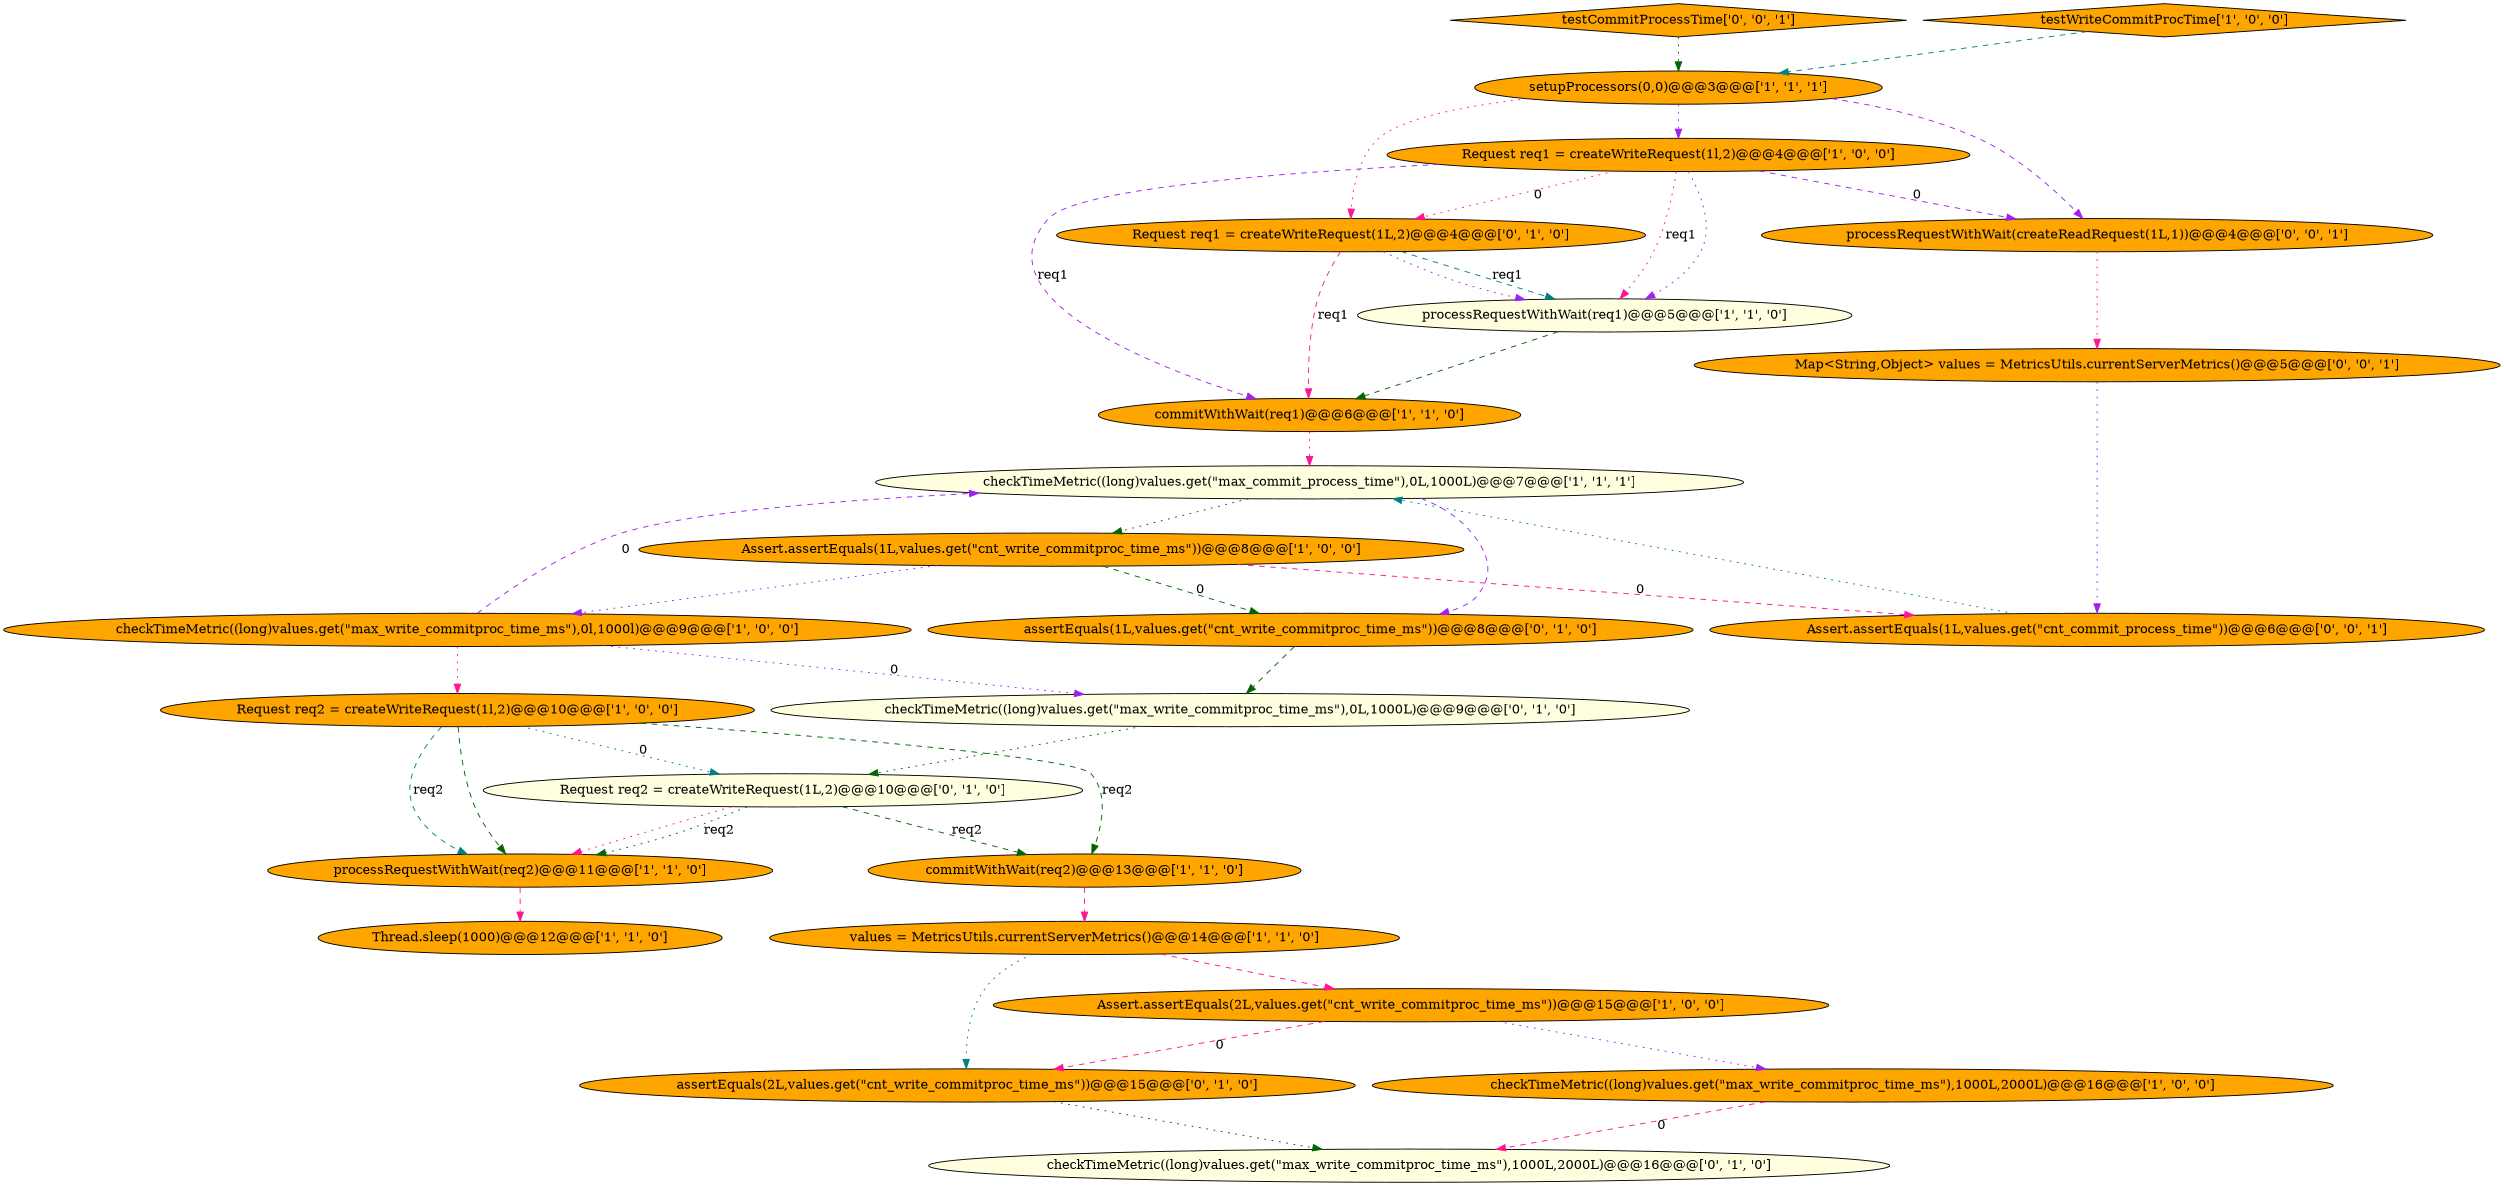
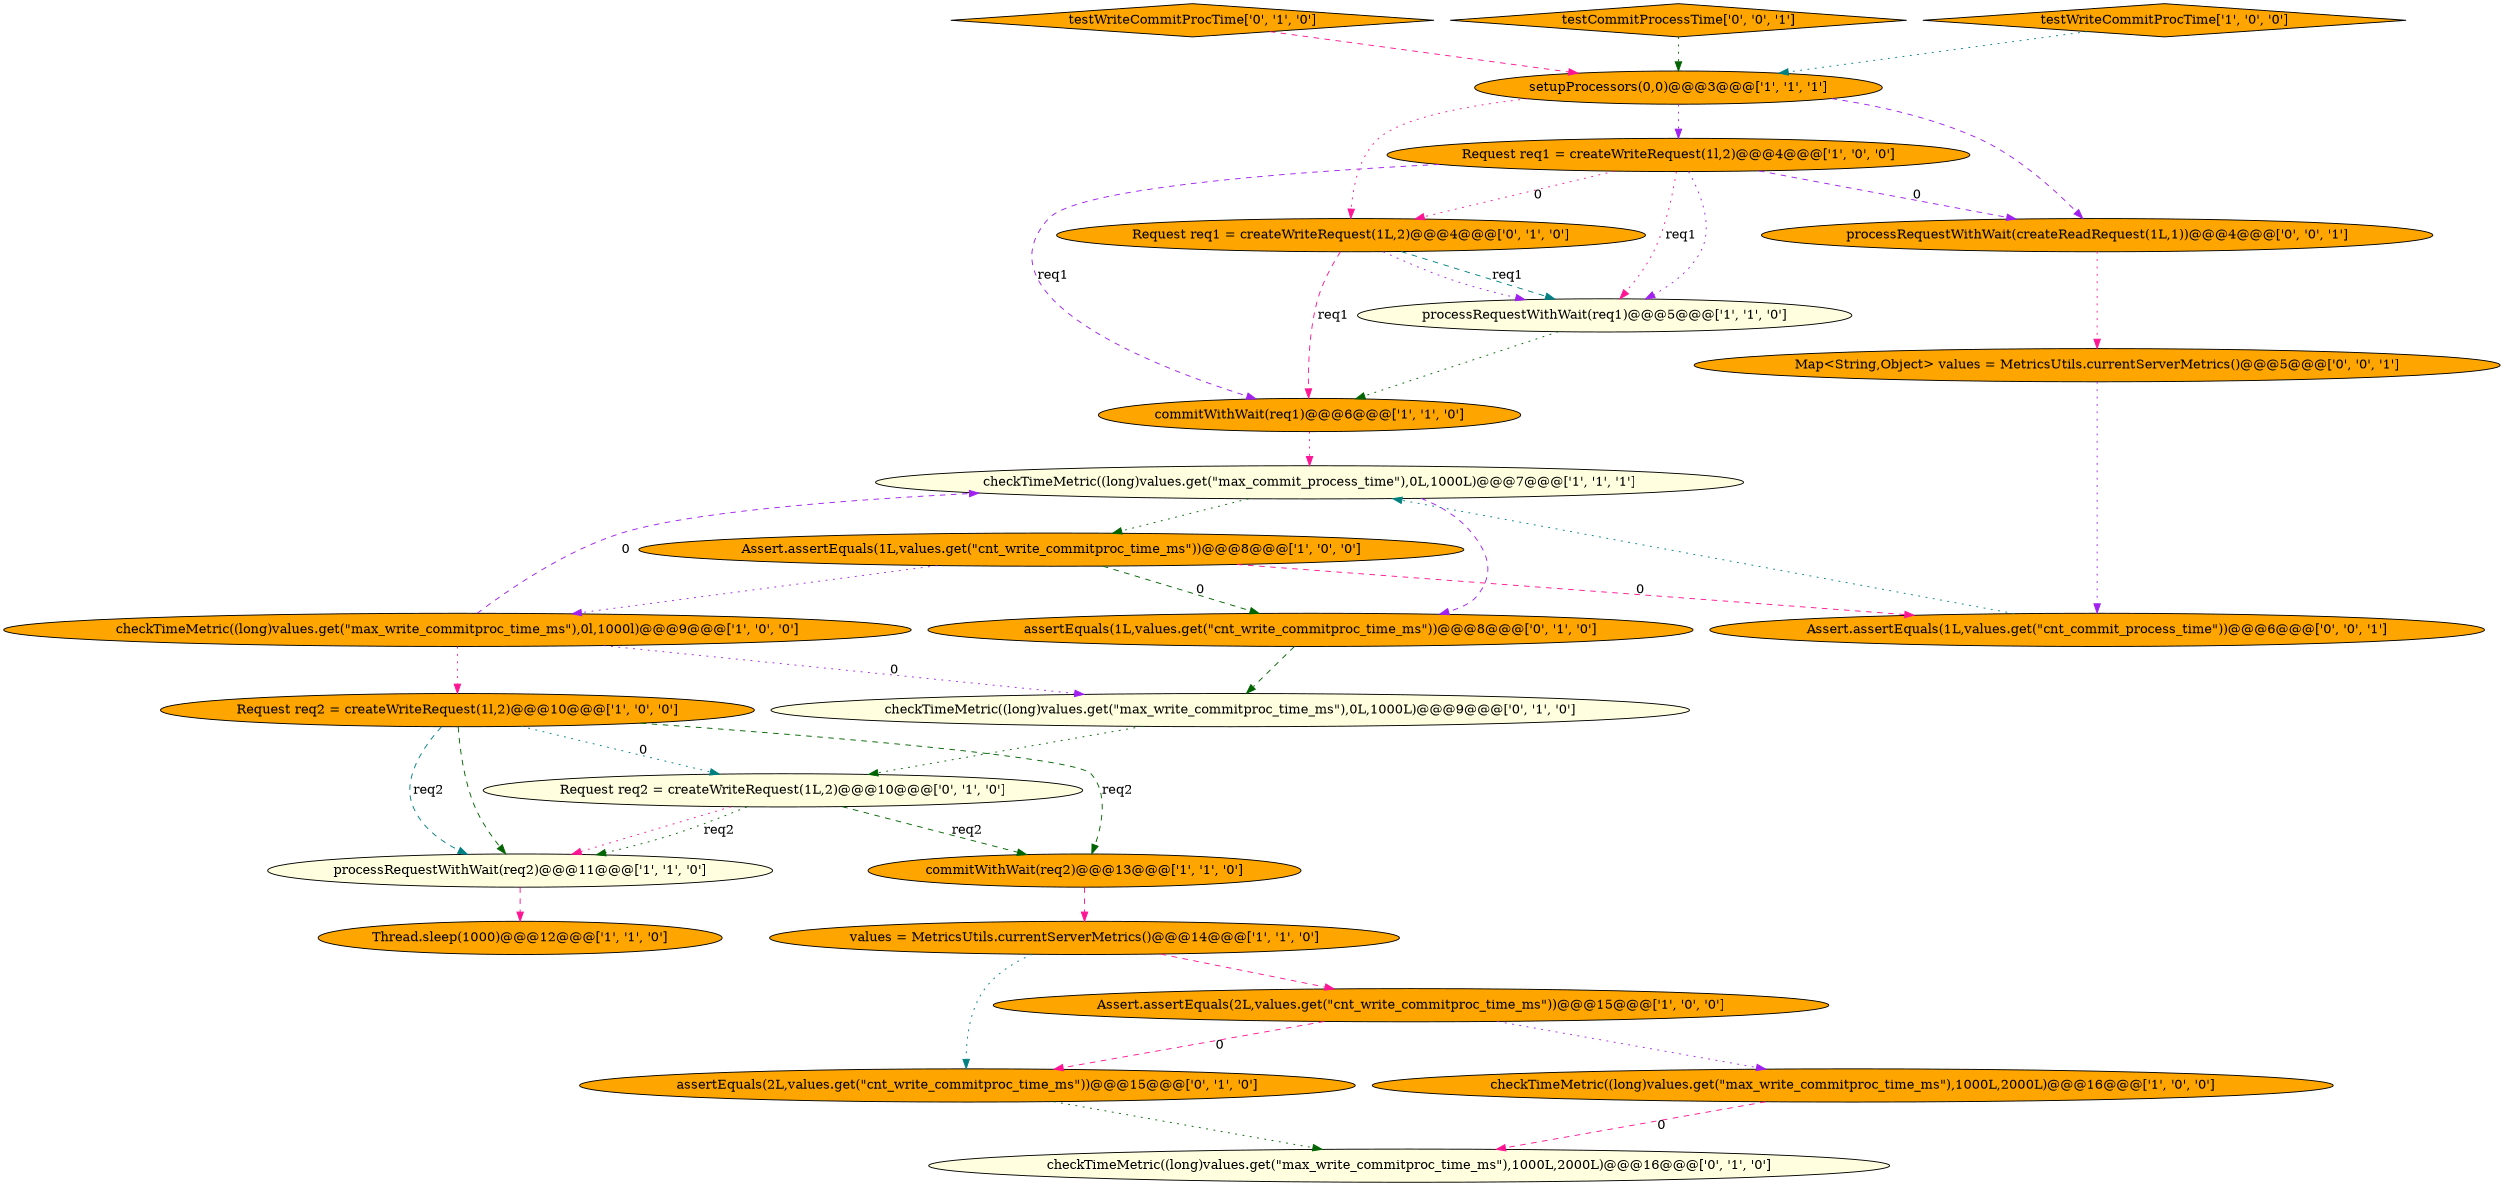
  digraph {
    node [fillcolor=orange shape=ellipse style=filled]
    edge [color=deeppink style=dotted]
    n1 [label="Thread.sleep(1000)@@@12@@@['1', '1', '0']"]
    n2 [label="commitWithWait(req2)@@@13@@@['1', '1', '0']"]
    n3 [label="values = MetricsUtils.currentServerMetrics()@@@14@@@['1', '1', '0']"]
    n4 [label="Request req2 = createWriteRequest(1l,2)@@@10@@@['1', '0', '0']"]
-   n5 [label="processRequestWithWait(req2)@@@11@@@['1', '1', '0']"]
+   n5 [fillcolor=lightyellow label="processRequestWithWait(req2)@@@11@@@['1', '1', '0']"]
    n6 [fillcolor=lightyellow label="Request req2 = createWriteRequest(1L,2)@@@10@@@['0', '1', '0']"]
    n7 [fillcolor=lightyellow label="checkTimeMetric((long)values.get(\"max_write_commitproc_time_ms\"),0L,1000L)@@@9@@@['0', '1', '0']"]
    n8 [label="assertEquals(2L,values.get(\"cnt_write_commitproc_time_ms\"))@@@15@@@['0', '1', '0']"]
    n9 [fillcolor=lightyellow label="checkTimeMetric((long)values.get(\"max_write_commitproc_time_ms\"),1000L,2000L)@@@16@@@['0', '1', '0']"]
    n10 [fillcolor=lightyellow label="checkTimeMetric((long)values.get(\"max_commit_process_time\"),0L,1000L)@@@7@@@['1', '1', '1']"]
    n11 [label="assertEquals(1L,values.get(\"cnt_write_commitproc_time_ms\"))@@@8@@@['0', '1', '0']"]
    n12 [label="Assert.assertEquals(1L,values.get(\"cnt_write_commitproc_time_ms\"))@@@8@@@['1', '0', '0']"]
    n13 [label="checkTimeMetric((long)values.get(\"max_write_commitproc_time_ms\"),0l,1000l)@@@9@@@['1', '0', '0']"]
    n14 [label="Assert.assertEquals(1L,values.get(\"cnt_commit_process_time\"))@@@6@@@['0', '0', '1']"]
    n15 [label="setupProcessors(0,0)@@@3@@@['1', '1', '1']"]
    n16 [label="Request req1 = createWriteRequest(1l,2)@@@4@@@['1', '0', '0']"]
    n17 [label="processRequestWithWait(createReadRequest(1L,1))@@@4@@@['0', '0', '1']"]
    n18 [label="Request req1 = createWriteRequest(1L,2)@@@4@@@['0', '1', '0']"]
    n19 [fillcolor=lightyellow label="processRequestWithWait(req1)@@@5@@@['1', '1', '0']"]
    n20 [label="commitWithWait(req1)@@@6@@@['1', '1', '0']"]
    n21 [label="Map<String,Object> values = MetricsUtils.currentServerMetrics()@@@5@@@['0', '0', '1']"]
    n22 [label="Assert.assertEquals(2L,values.get(\"cnt_write_commitproc_time_ms\"))@@@15@@@['1', '0', '0']"]
    n23 [label="checkTimeMetric((long)values.get(\"max_write_commitproc_time_ms\"),1000L,2000L)@@@16@@@['1', '0', '0']"]
+   n24 [label="testWriteCommitProcTime['0', '1', '0']" shape=diamond]
    n25 [label="testCommitProcessTime['0', '0', '1']" shape=diamond]
    n26 [label="testWriteCommitProcTime['1', '0', '0']" shape=diamond]
    n2 -> n3 [style=dashed]
    n3 -> n8 [color=teal]
    n3 -> n22 [style=dashed]
    n4 -> n2 [color=darkgreen label=req2 style=dashed]
    n4 -> n5 [color=teal label=req2 style=dashed]
    n4 -> n5 [color=darkgreen style=dashed]
    n4 -> n6 [color=teal label=0]
    n5 -> n1 [style=dashed]
    n6 -> n2 [color=darkgreen label=req2 style=dashed]
    n6 -> n5
    n6 -> n5 [color=darkgreen label=req2]
    n7 -> n6 [color=darkgreen]
    n8 -> n9 [color=darkgreen]
    n10 -> n11 [color=purple style=dashed]
    n10 -> n12 [color=darkgreen]
    n11 -> n7 [color=darkgreen style=dashed]
    n12 -> n11 [color=darkgreen label=0 style=dashed]
    n12 -> n13 [color=purple]
    n12 -> n14 [label=0 style=dashed]
    n13 -> n4
    n13 -> n7 [color=purple label=0]
    n13 -> n10 [color=purple label=0 style=dashed]
    n14 -> n10 [color=teal]
    n15 -> n16 [color=purple]
    n15 -> n17 [color=purple style=dashed]
    n15 -> n18
    n16 -> n17 [color=purple label=0 style=dashed]
    n16 -> n18 [label=0]
    n16 -> n19 [label=req1]
    n16 -> n19 [color=purple]
    n16 -> n20 [color=purple label=req1 style=dashed]
    n17 -> n21
    n18 -> n19 [color=teal label=req1 style=dashed]
    n18 -> n19 [color=purple]
    n18 -> n20 [label=req1 style=dashed]
-   n19 -> n20 [color=darkgreen style=dashed]
+   n19 -> n20 [color=darkgreen]
    n20 -> n10
    n21 -> n14 [color=purple]
    n22 -> n8 [label=0 style=dashed]
    n22 -> n23 [color=purple]
    n23 -> n9 [label=0 style=dashed]
+   n24 -> n15 [style=dashed]
    n25 -> n15 [color=darkgreen]
-   n26 -> n15 [color=teal style=dashed]
+   n26 -> n15 [color=teal]
  }
